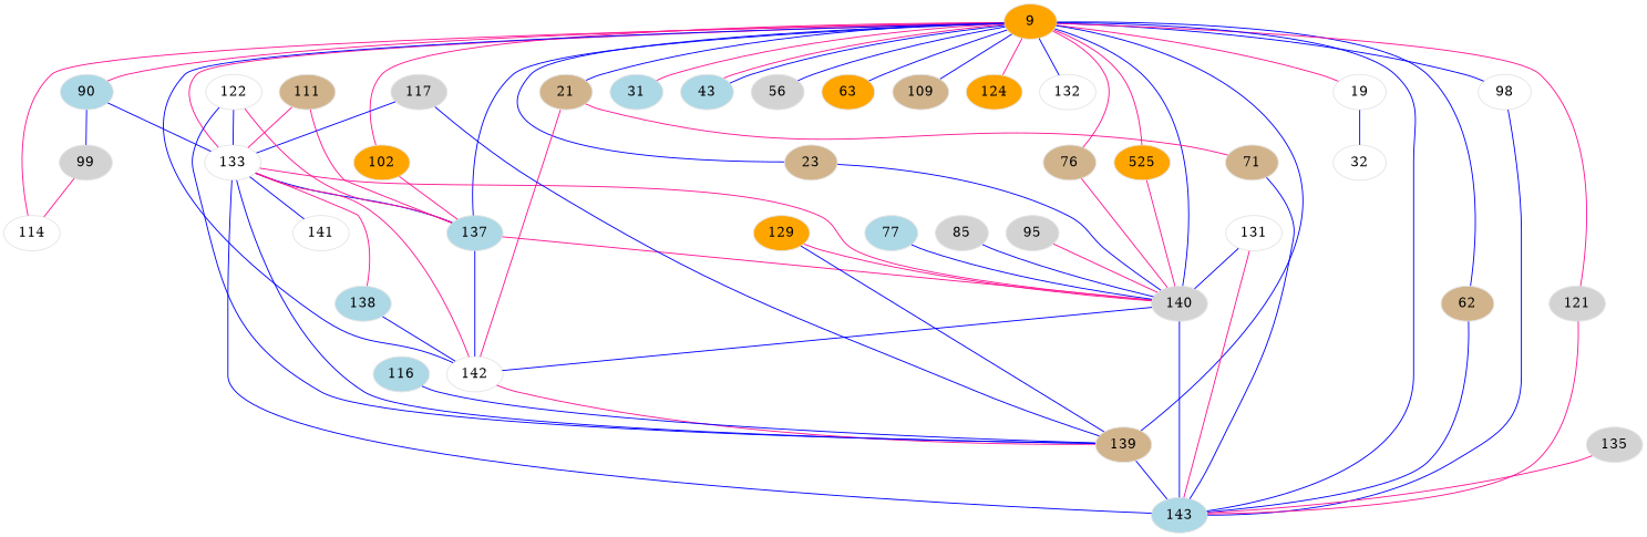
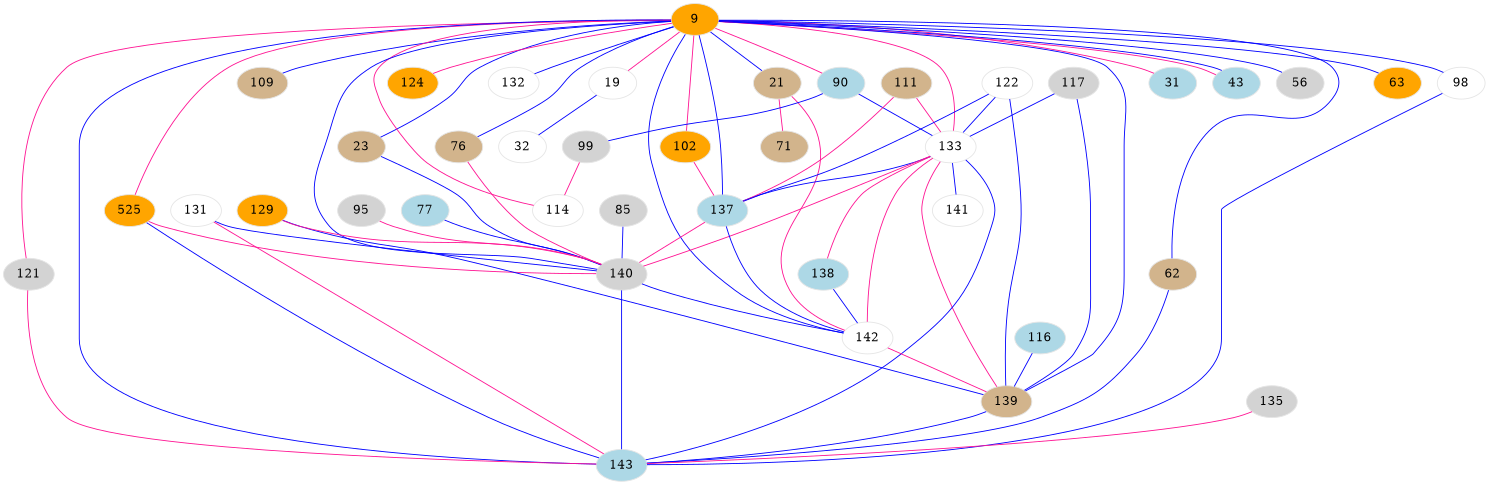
  graph {
    node [color=gray90 fillcolor=white style=filled]
    edge [color=blue]
    9 [fillcolor=orange super="+2+4"]
    19
    21 [fillcolor=tan]
    23 [fillcolor=tan]
    31 [fillcolor=lightblue]
    43 [fillcolor=lightblue]
    56 [fillcolor=lightgrey]
    62 [fillcolor=tan]
    63 [fillcolor=orange]
    76 [fillcolor=tan]
    90 [fillcolor=lightblue super="+74+80"]
    98 [super="+53"]
    102 [fillcolor=orange super="+40+57"]
    109 [fillcolor=tan]
    114 [super="+75"]
    121 [fillcolor=lightgrey]
    124 [fillcolor=orange super="+82"]
    n18 [fillcolor=orange label=525]
    132
    133 [super="+24+104+42+106+113+105+100"]
    137 [fillcolor=lightblue super="+39+38+79+120+130+107+34+108+123+68"]
    139 [fillcolor=tan super="+134+128+118+126+78"]
    140 [fillcolor=lightgrey super="+72+115+8"]
    142 [super="+88+119+101+110"]
    143 [fillcolor=lightblue super="+47+136+93"]
    32
    71 [fillcolor=tan super="+60"]
    99 [fillcolor=lightgrey]
    138 [fillcolor=lightblue super="+83"]
    141
    77 [fillcolor=lightblue]
    85 [fillcolor=lightgrey super="+66"]
    95 [fillcolor=lightgrey]
    111 [fillcolor=tan]
    116 [fillcolor=lightblue]
    117 [fillcolor=lightgrey]
    122 [super="+112"]
    129 [fillcolor=orange]
    131 [super="+41+44"]
    135 [fillcolor=lightgrey super="+84"]
    9 -- 19 [color=deeppink weight=2]
    9 -- 21 [weight=2]
    9 -- 23
    9 -- 31 [color=deeppink weight=2]
    9 -- 43 [color=deeppink]
    9 -- 43
    9 -- 56 [weight=2]
    9 -- 62
    9 -- 63 [weight=2]
-   9 -- 76 [color=deeppink]
+   9 -- 76
    9 -- 90 [color=deeppink weight=5]
    9 -- 98 [weight=4]
    9 -- 102 [color=deeppink weight=2]
    9 -- 109 [weight=2]
    9 -- 114 [color=deeppink weight=3]
    9 -- 121 [color=deeppink]
    9 -- 124 [color=deeppink weight=3]
    9 -- n18 [color=deeppink]
    9 -- 132 [weight=2]
    9 -- 133 [color=deeppink weight=7]
    9 -- 137 [weight=10]
    9 -- 139 [weight=6]
    9 -- 140 [weight=17]
    9 -- 142
    9 -- 143 [weight=9]
    19 -- 32 [weight=2]
    21 -- 142 [color=deeppink]
    21 -- 71 [color=deeppink weight=2]
    23 -- 140
    62 -- 143
    76 -- 140 [color=deeppink]
    90 -- 133
    90 -- 99
    98 -- 143 [weight=3]
    102 -- 137 [color=deeppink weight=2]
    121 -- 143 [color=deeppink]
    n18 -- 140 [color=deeppink]
    133 -- 137 [weight=3]
-   133 -- 139
+   133 -- 139 [color=deeppink]
    133 -- 140 [color=deeppink weight=9]
    133 -- 142 [color=deeppink weight=4]
    133 -- 143 [weight=4]
    133 -- 138 [color=deeppink weight=2]
    133 -- 141
    137 -- 140 [color=deeppink weight=10]
    137 -- 142
    139 -- 143 [weight=7]
    140 -- 142
    140 -- 143 [weight=15]
    142 -- 139 [color=deeppink weight=5]
-   71 -- 143
+   n18 -- 143
    99 -- 114 [color=deeppink]
    138 -- 142 [weight=2]
    77 -- 140 [weight=2]
    85 -- 140 [weight=3]
    95 -- 140 [color=deeppink weight=2]
    111 -- 133 [color=deeppink]
    111 -- 137 [color=deeppink]
    116 -- 139 [weight=2]
    117 -- 133
    117 -- 139
    122 -- 133
-   122 -- 137 [color=deeppink]
+   122 -- 137
    122 -- 139
    129 -- 139
    129 -- 140 [color=deeppink]
    131 -- 140 [weight=3]
    131 -- 143 [color=deeppink]
    135 -- 143 [color=deeppink weight=4]
  }
